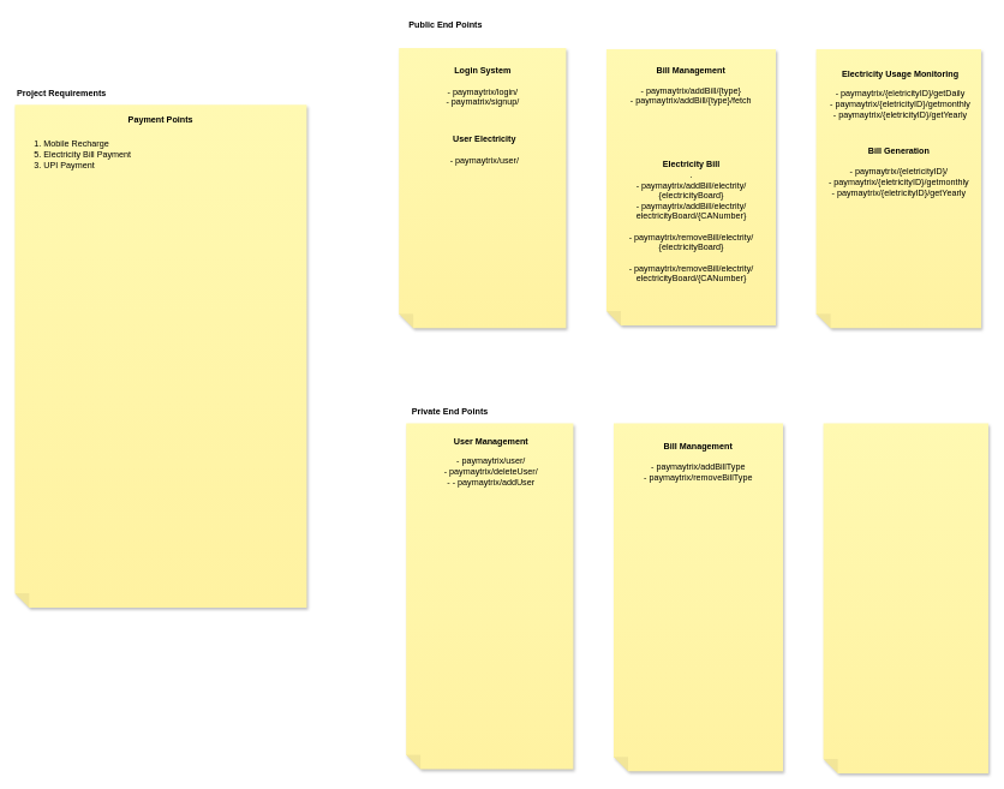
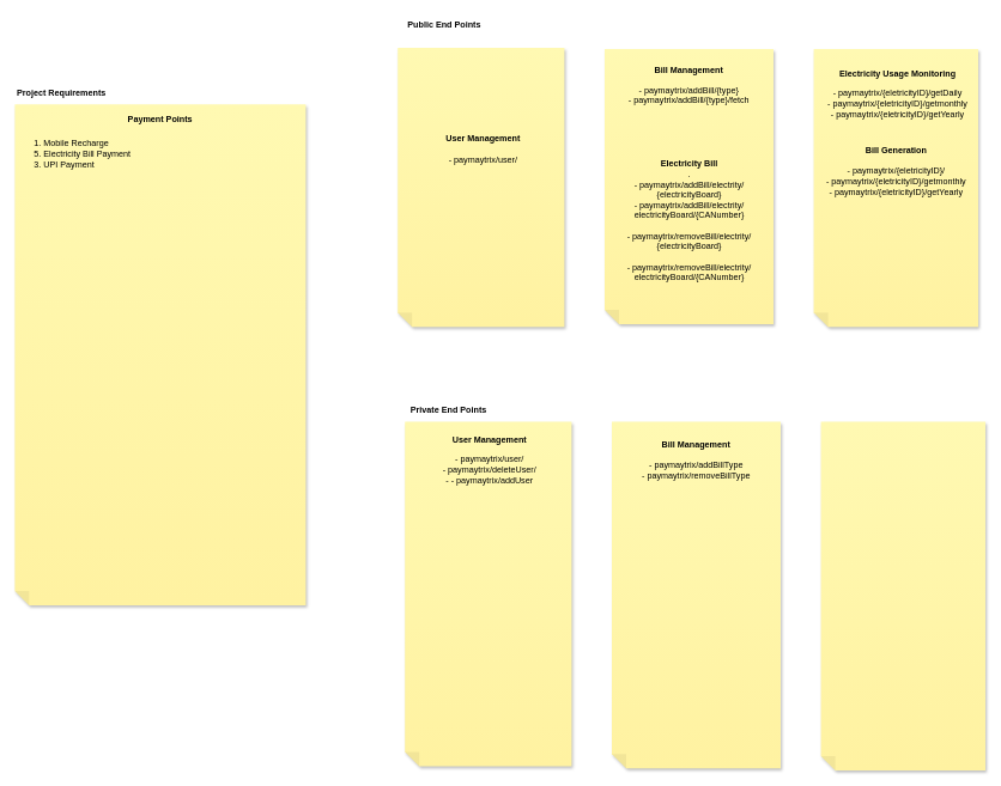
  <mxCell id="0" />
  <mxCell id="1" parent="0" />
  <mxCell id="2" value="" style="shape=note;whiteSpace=wrap;html=1;backgroundOutline=1;fontColor=#000000;darkOpacity=0.05;fillColor=#FFF9B2;strokeColor=none;fillStyle=solid;direction=west;gradientDirection=north;gradientColor=#FFF2A1;shadow=1;size=20;pointerEvents=1;" parent="1" vertex="1"><mxGeometry x="20" y="145" width="405" height="698" as="geometry" /></mxCell>
  <mxCell id="3" value="" style="shape=note;whiteSpace=wrap;html=1;backgroundOutline=1;fontColor=#000000;darkOpacity=0.05;fillColor=#FFF9B2;strokeColor=none;fillStyle=solid;direction=west;gradientDirection=north;gradientColor=#FFF2A1;shadow=1;size=20;pointerEvents=1;" parent="1" vertex="1"><mxGeometry x="1132" y="68" width="229" height="387" as="geometry" /></mxCell>
  <mxCell id="4" value="" style="shape=note;whiteSpace=wrap;html=1;backgroundOutline=1;fontColor=#000000;darkOpacity=0.05;fillColor=#FFF9B2;strokeColor=none;fillStyle=solid;direction=west;gradientDirection=north;gradientColor=#FFF2A1;shadow=1;size=20;pointerEvents=1;fontStyle=1" parent="1" vertex="1"><mxGeometry x="841" y="68" width="235" height="383" as="geometry" /></mxCell>
  <mxCell id="5" value="" style="shape=note;whiteSpace=wrap;html=1;backgroundOutline=1;fontColor=#000000;darkOpacity=0.05;fillColor=#FFF9B2;strokeColor=none;fillStyle=solid;direction=west;gradientDirection=north;gradientColor=#FFF2A1;shadow=1;size=20;pointerEvents=1;" parent="1" vertex="1"><mxGeometry x="553" y="66" width="232" height="389" as="geometry" /></mxCell>
  <mxCell id="6" value="&lt;b&gt;Project Requirements&lt;/b&gt;" style="text;strokeColor=none;fillColor=none;html=1;align=center;verticalAlign=middle;whiteSpace=wrap;rounded=0;" parent="1" vertex="1"><mxGeometry x="21" y="115" width="128" height="29" as="geometry" /></mxCell>
  <mxCell id="7" value="&lt;b&gt;Public End Points&lt;/b&gt;" style="text;strokeColor=none;fillColor=none;html=1;align=center;verticalAlign=middle;whiteSpace=wrap;rounded=0;" parent="1" vertex="1"><mxGeometry x="553" y="20" width="130" height="30" as="geometry" /></mxCell>
  <mxCell id="8" value="" style="shape=note;whiteSpace=wrap;html=1;backgroundOutline=1;fontColor=#000000;darkOpacity=0.05;fillColor=#FFF9B2;strokeColor=none;fillStyle=solid;direction=west;gradientDirection=north;gradientColor=#FFF2A1;shadow=1;size=20;pointerEvents=1;" parent="1" vertex="1"><mxGeometry x="1142" y="587" width="229" height="486" as="geometry" /></mxCell>
  <mxCell id="9" value="" style="shape=note;whiteSpace=wrap;html=1;backgroundOutline=1;fontColor=#000000;darkOpacity=0.05;fillColor=#FFF9B2;strokeColor=none;fillStyle=solid;direction=west;gradientDirection=north;gradientColor=#FFF2A1;shadow=1;size=20;pointerEvents=1;" parent="1" vertex="1"><mxGeometry x="851" y="587" width="235" height="483" as="geometry" /></mxCell>
  <mxCell id="10" value="" style="shape=note;whiteSpace=wrap;html=1;backgroundOutline=1;fontColor=#000000;darkOpacity=0.05;fillColor=#FFF9B2;strokeColor=none;fillStyle=solid;direction=west;gradientDirection=north;gradientColor=#FFF2A1;shadow=1;size=20;pointerEvents=1;" parent="1" vertex="1"><mxGeometry x="563" y="587" width="232" height="480" as="geometry" /></mxCell>
  <mxCell id="11" value="&lt;b&gt;Private End Points&lt;/b&gt;" style="text;strokeColor=none;fillColor=none;html=1;align=center;verticalAlign=middle;whiteSpace=wrap;rounded=0;" parent="1" vertex="1"><mxGeometry x="563" y="556" width="122" height="30" as="geometry" /></mxCell>
  <mxCell id="12" value="&lt;b&gt;Payment Points&lt;/b&gt;" style="text;strokeColor=none;fillColor=none;html=1;align=center;verticalAlign=middle;whiteSpace=wrap;rounded=0;" vertex="1" parent="1"><mxGeometry x="135" y="151" width="175" height="30" as="geometry" /></mxCell>
  <mxCell id="13" value="1. Mobile Recharge&lt;br&gt;5. Electricity Bill Payment&lt;br&gt;3. UPI Payment" style="text;strokeColor=none;fillColor=none;html=1;align=left;verticalAlign=top;whiteSpace=wrap;rounded=0;sketch=1;curveFitting=1;jiggle=2;horizontal=1;" vertex="1" parent="1"><mxGeometry x="45" y="186" width="343" height="215" as="geometry" /></mxCell>
- <mxCell id="14" value="&lt;b&gt;Login System&lt;/b&gt;&lt;br&gt;&lt;br&gt;- paymaytrix/login/&lt;br&gt;- paymatrix/signup/" style="text;strokeColor=none;fillColor=none;html=1;align=center;verticalAlign=middle;whiteSpace=wrap;rounded=0;" vertex="1" parent="1"><mxGeometry x="553" y="86" width="233" height="65" as="geometry" /></mxCell>
- <mxCell id="15" value="&lt;b&gt;User Electricity&lt;br&gt;&lt;/b&gt;&lt;br&gt;- paymaytrix/user/" style="text;strokeColor=none;fillColor=none;html=1;align=center;verticalAlign=middle;whiteSpace=wrap;rounded=0;" vertex="1" parent="1"><mxGeometry x="558" y="157" width="228" height="99" as="geometry" /></mxCell>
+ <mxCell id="15" value="&lt;b&gt;User Management&lt;br&gt;&lt;/b&gt;&lt;br&gt;- paymaytrix/user/" style="text;strokeColor=none;fillColor=none;html=1;align=center;verticalAlign=middle;whiteSpace=wrap;rounded=0;" vertex="1" parent="1"><mxGeometry x="558" y="157" width="228" height="99" as="geometry" /></mxCell>
  <mxCell id="16" value="&lt;b&gt;User Management&lt;br&gt;&lt;/b&gt;&lt;br&gt;- paymaytrix/user/&lt;br&gt;- paymaytrix/deleteUser/&lt;br&gt;- - paymaytrix/addUser" style="text;strokeColor=none;fillColor=none;html=1;align=center;verticalAlign=middle;whiteSpace=wrap;rounded=0;" vertex="1" parent="1"><mxGeometry x="567" y="590" width="228" height="99" as="geometry" /></mxCell>
  <mxCell id="17" value="&lt;b&gt;Bill Management&lt;br&gt;&lt;/b&gt;&lt;br&gt;- paymaytrix/addBill/{type}&lt;br&gt;- paymaytrix/addBill/{type}/fetch&lt;br&gt;" style="text;strokeColor=none;fillColor=none;html=1;align=center;verticalAlign=middle;whiteSpace=wrap;rounded=0;" vertex="1" parent="1"><mxGeometry x="842.25" y="83" width="232.5" height="70" as="geometry" /></mxCell>
  <mxCell id="18" value="&lt;b&gt;Bill Management&lt;br&gt;&lt;/b&gt;&lt;br&gt;- paymaytrix/addBillType&lt;br&gt;- paymaytrix/removeBillType" style="text;strokeColor=none;fillColor=none;html=1;align=center;verticalAlign=middle;whiteSpace=wrap;rounded=0;" vertex="1" parent="1"><mxGeometry x="852.25" y="590" width="232.5" height="99" as="geometry" /></mxCell>
  <mxCell id="19" value="&lt;b&gt;Electricity Bill&lt;br&gt;&lt;/b&gt;.&lt;br&gt;- paymaytrix/addBill/electrity/&lt;br&gt;{electricityBoard}&lt;br&gt;- paymaytrix/addBill/electrity/&lt;br&gt;electricityBoard/{CANumber}&lt;br&gt;&lt;br&gt;- paymaytrix/removeBill/electrity/&lt;br&gt;{electricityBoard}&lt;br&gt;&lt;br style=&quot;border-color: var(--border-color);&quot;&gt;- paymaytrix/removeBill/electrity/&lt;br style=&quot;border-color: var(--border-color);&quot;&gt;electricityBoard/{CANumber}" style="text;strokeColor=none;fillColor=none;html=1;align=center;verticalAlign=middle;whiteSpace=wrap;rounded=0;" vertex="1" parent="1"><mxGeometry x="840.62" y="218" width="235.75" height="177" as="geometry" /></mxCell>
  <mxCell id="20" value="&lt;b&gt;Electricity Usage Monitoring&lt;br&gt;&lt;/b&gt;&lt;br&gt;- paymaytrix/{eletricityID}/getDaily&lt;br&gt;- paymaytrix/{eletricityID}/getmonthly&lt;br&gt;- paymaytrix/{eletricityID}/getYearly" style="text;strokeColor=none;fillColor=none;html=1;align=center;verticalAlign=middle;whiteSpace=wrap;rounded=0;" vertex="1" parent="1"><mxGeometry x="1135" y="78" width="228" height="103" as="geometry" /></mxCell>
  <mxCell id="21" value="&lt;b&gt;Bill Generation&lt;br&gt;&lt;/b&gt;&lt;br&gt;- paymaytrix/{eletricityID}/&lt;br&gt;- paymaytrix/{eletricityID}/getmonthly&lt;br&gt;- paymaytrix/{eletricityID}/getYearly" style="text;strokeColor=none;fillColor=none;html=1;align=center;verticalAlign=middle;whiteSpace=wrap;rounded=0;" vertex="1" parent="1"><mxGeometry x="1132.5" y="186" width="228" height="103" as="geometry" /></mxCell>
